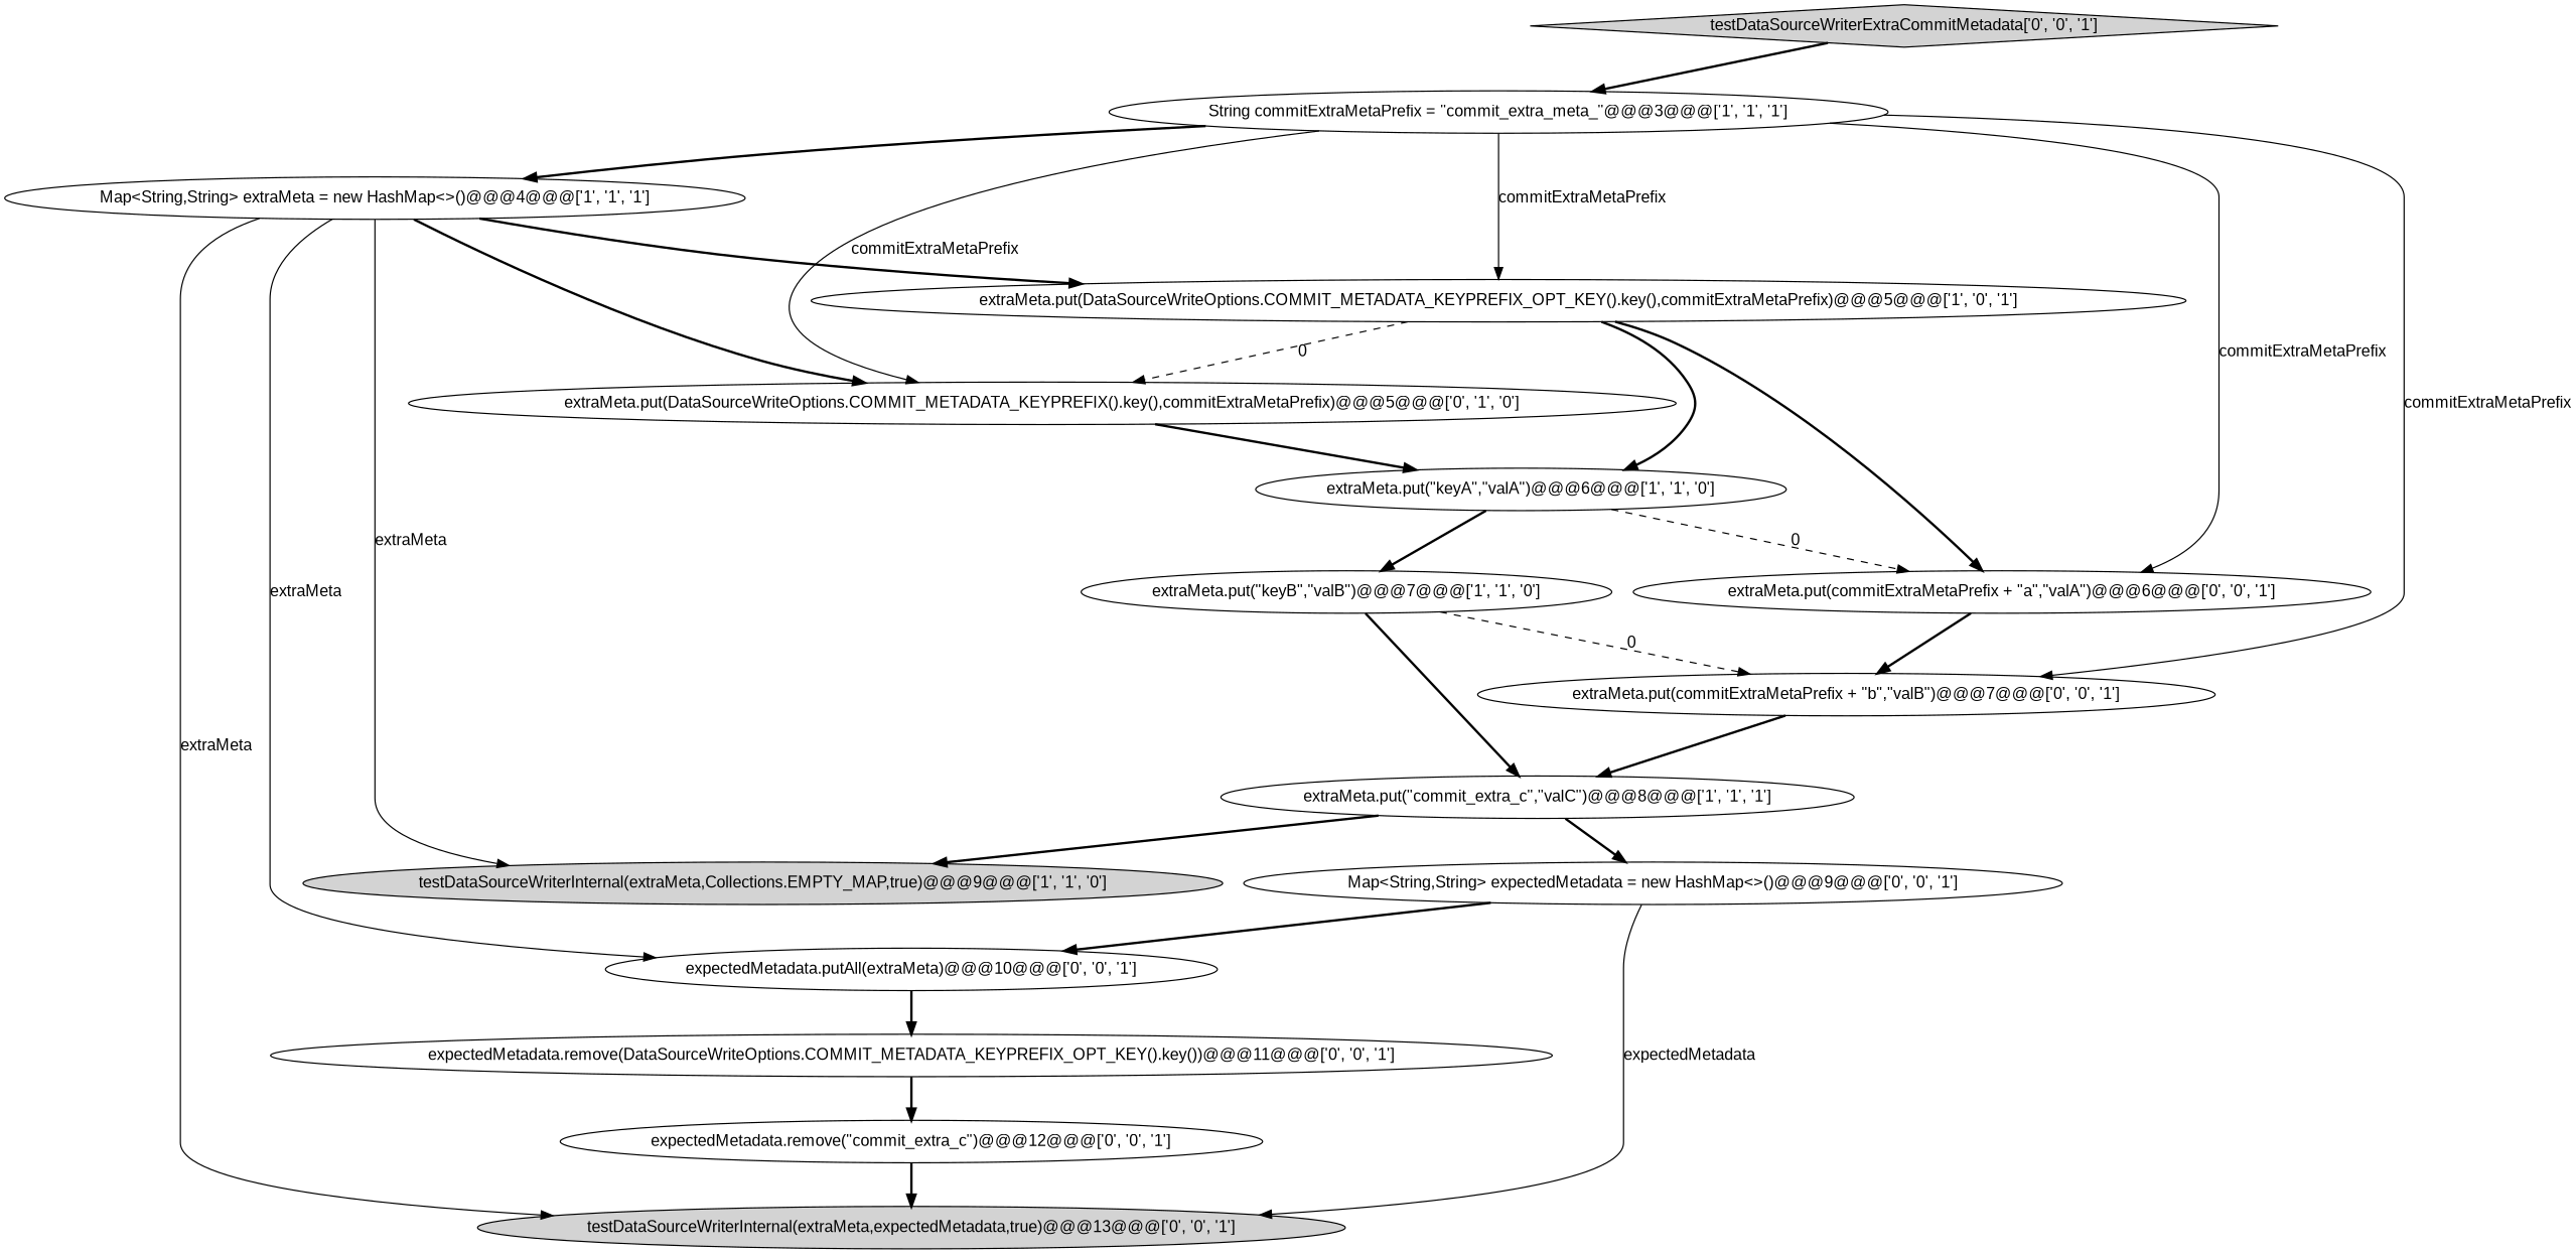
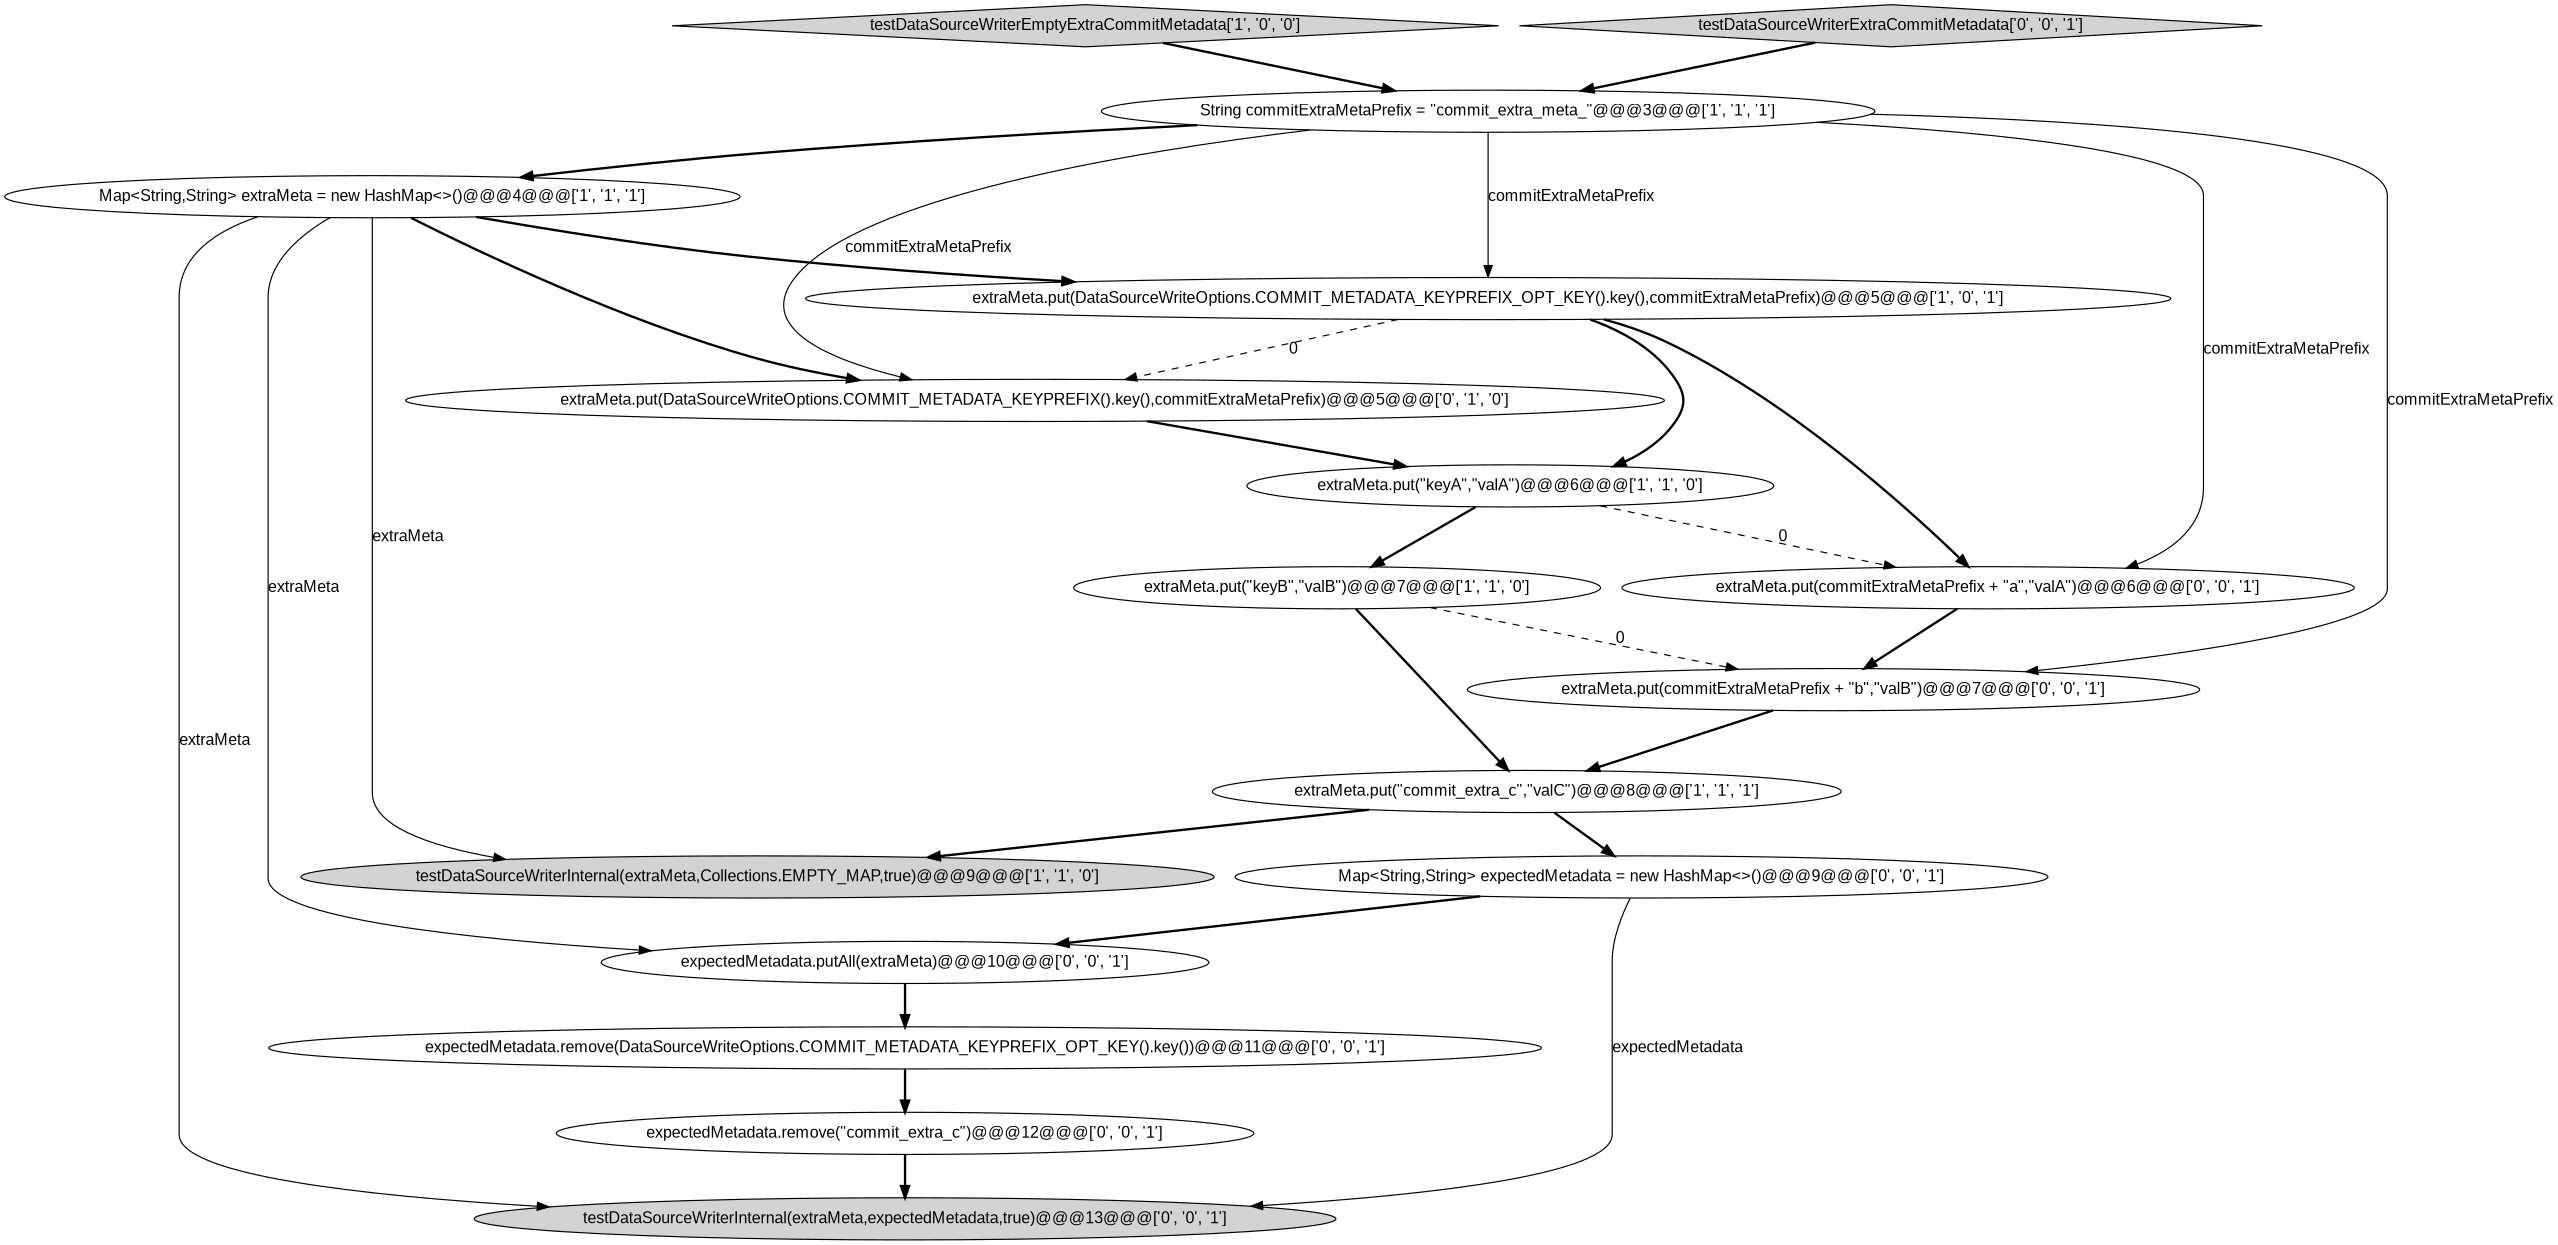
  digraph {
    fontname="Liberation Sans"
    node [fillcolor=white fontname="Liberation Sans" shape=ellipse style=filled]
    edge [fontname="Liberation Sans" style=bold]
    n1 [label="expectedMetadata.putAll(extraMeta)@@@10@@@['0', '0', '1']"]
    n2 [label="expectedMetadata.remove(DataSourceWriteOptions.COMMIT_METADATA_KEYPREFIX_OPT_KEY().key())@@@11@@@['0', '0', '1']"]
    n3 [label="expectedMetadata.remove(\"commit_extra_c\")@@@12@@@['0', '0', '1']"]
    n4 [label="extraMeta.put(\"keyA\",\"valA\")@@@6@@@['1', '1', '0']"]
    n5 [label="extraMeta.put(commitExtraMetaPrefix + \"a\",\"valA\")@@@6@@@['0', '0', '1']"]
    n6 [label="extraMeta.put(\"keyB\",\"valB\")@@@7@@@['1', '1', '0']"]
    n7 [label="extraMeta.put(commitExtraMetaPrefix + \"b\",\"valB\")@@@7@@@['0', '0', '1']"]
    n8 [label="extraMeta.put(\"commit_extra_c\",\"valC\")@@@8@@@['1', '1', '1']"]
+   n9 [fillcolor=lightgray label="testDataSourceWriterEmptyExtraCommitMetadata['1', '0', '0']" shape=diamond]
    n10 [label="String commitExtraMetaPrefix = \"commit_extra_meta_\"@@@3@@@['1', '1', '1']"]
    n11 [label="Map<String,String> extraMeta = new HashMap<>()@@@4@@@['1', '1', '1']"]
    n12 [label="extraMeta.put(DataSourceWriteOptions.COMMIT_METADATA_KEYPREFIX().key(),commitExtraMetaPrefix)@@@5@@@['0', '1', '0']"]
    n13 [label="extraMeta.put(DataSourceWriteOptions.COMMIT_METADATA_KEYPREFIX_OPT_KEY().key(),commitExtraMetaPrefix)@@@5@@@['1', '0', '1']"]
    n14 [fillcolor=lightgray label="testDataSourceWriterInternal(extraMeta,Collections.EMPTY_MAP,true)@@@9@@@['1', '1', '0']"]
    n15 [fillcolor=lightgray label="testDataSourceWriterInternal(extraMeta,expectedMetadata,true)@@@13@@@['0', '0', '1']"]
    n16 [label="Map<String,String> expectedMetadata = new HashMap<>()@@@9@@@['0', '0', '1']"]
    n17 [fillcolor=lightgray label="testDataSourceWriterExtraCommitMetadata['0', '0', '1']" shape=diamond]
    n1 -> n2
    n2 -> n3
    n3 -> n15
    n4 -> n5 [label=0 style=dashed]
    n4 -> n6
    n5 -> n7
    n6 -> n7 [label=0 style=dashed]
    n6 -> n8
    n7 -> n8
    n8 -> n14
    n8 -> n16
+   n9 -> n10
    n10 -> n5 [label=commitExtraMetaPrefix style=solid]
    n10 -> n7 [label=commitExtraMetaPrefix style=solid]
    n10 -> n11
    n10 -> n12 [label=commitExtraMetaPrefix style=solid]
    n10 -> n13 [label=commitExtraMetaPrefix style=solid]
    n11 -> n1 [label=extraMeta style=solid]
    n11 -> n12
    n11 -> n13
    n11 -> n14 [label=extraMeta style=solid]
    n11 -> n15 [label=extraMeta style=solid]
    n12 -> n4
    n13 -> n4
    n13 -> n5
    n13 -> n12 [label=0 style=dashed]
    n16 -> n1
    n16 -> n15 [label=expectedMetadata style=solid]
    n17 -> n10
  }
